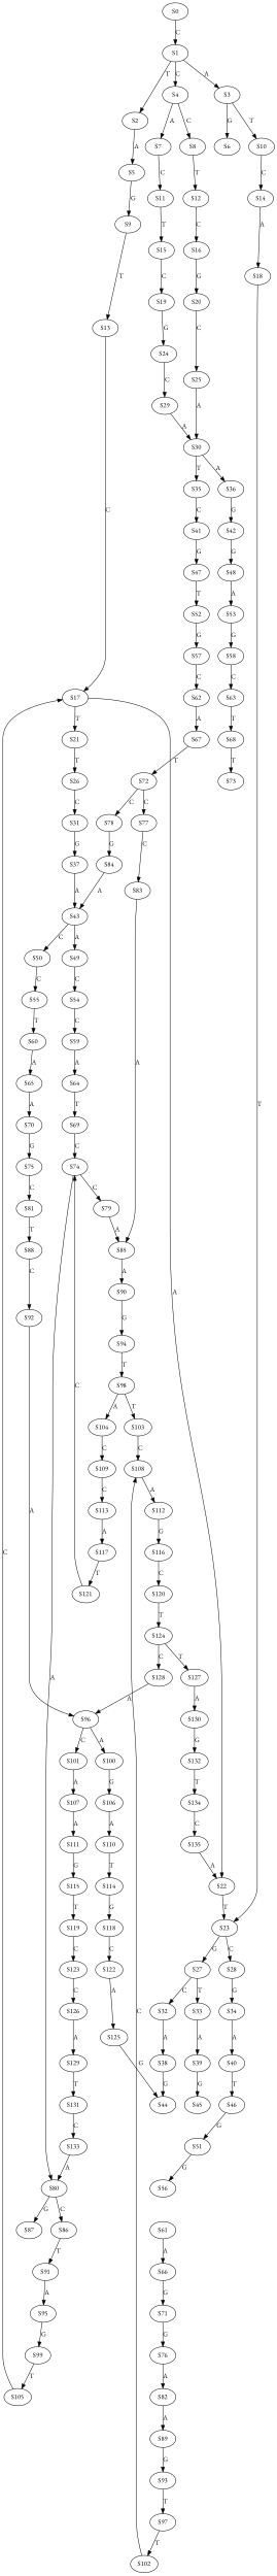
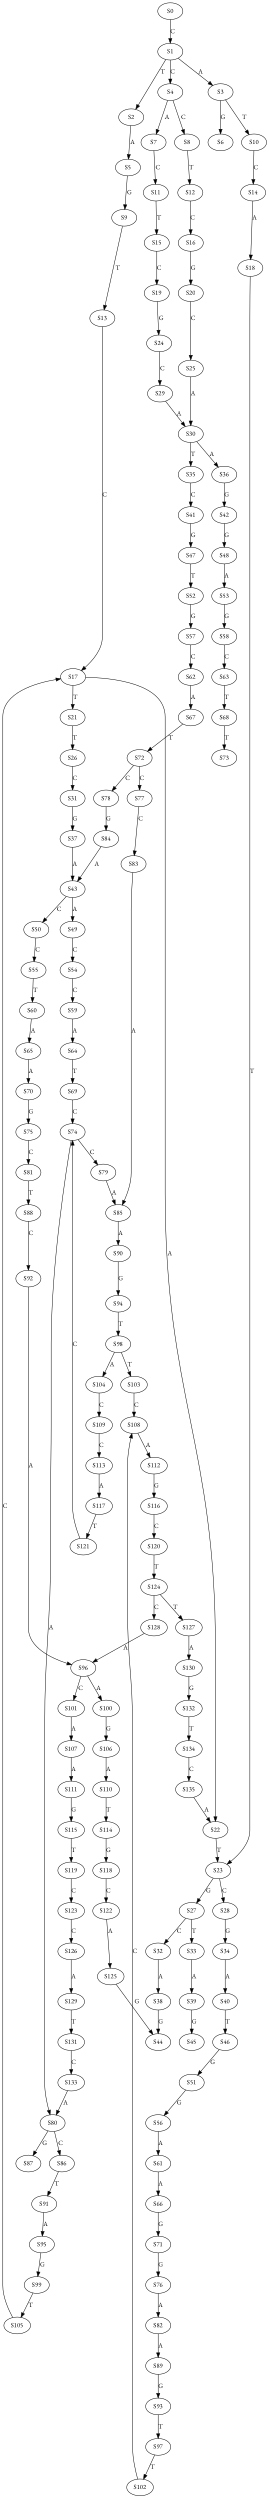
  strict digraph {
    fontname="EB Garamond"
    node [fontname="EB Garamond"]
    edge [fontname="EB Garamond"]
    S0
    S1
    S2
    S3
    S4
    S5
    S6
    S10
    S7
    S8
    S9
    S11
    S12
    S13
    S14
    S15
    S16
    S17
    S18
    S19
    S20
    S21
    S22
    S23
    S24
    S25
    S26
    S27
    S28
    S29
    S30
    S31
    S32
    S33
    S34
    S35
    S36
    S37
    S38
    S39
    S40
    S41
    S42
    S43
    S44
    S45
    S46
    S47
    S48
    S49
    S50
    S51
    S52
    S53
    S54
    S55
    S56
    S57
    S58
    S59
    S60
    S61
    S62
    S63
    S64
    S65
    S66
    S67
    S68
    S69
    S70
    S71
    S72
    S73
    S74
    S75
    S76
    S77
    S78
    S79
    S80
    S81
    S82
    S83
    S84
    S85
    S86
    S87
    S88
    S89
    S90
    S91
    S92
    S93
    S94
    S95
    S96
    S97
    S98
    S99
    S100
    S101
    S102
    S103
    S104
    S105
    S106
    S107
    S108
    S109
    S110
    S111
    S112
    S113
    S114
    S115
    S116
    S117
    S118
    S119
    S120
    S121
    S122
    S123
    S124
    S125
    S126
    S127
    S128
    S129
    S130
    S131
    S132
    S133
    S134
    S135
    S0 -> S1 [label=C]
    S1 -> S2 [label=T]
    S1 -> S3 [label=A]
    S1 -> S4 [label=C]
    S2 -> S5 [label=A]
    S3 -> S6 [label=G]
    S3 -> S10 [label=T]
    S4 -> S7 [label=A]
    S4 -> S8 [label=C]
    S5 -> S9 [label=G]
    S10 -> S14 [label=C]
    S7 -> S11 [label=C]
    S8 -> S12 [label=T]
    S9 -> S13 [label=T]
    S11 -> S15 [label=T]
    S12 -> S16 [label=C]
    S13 -> S17 [label=C]
    S14 -> S18 [label=A]
    S15 -> S19 [label=C]
    S16 -> S20 [label=G]
    S17 -> S21 [label=T]
    S17 -> S22 [label=A]
    S18 -> S23 [label=T]
    S19 -> S24 [label=G]
    S20 -> S25 [label=C]
    S21 -> S26 [label=T]
    S22 -> S23 [label=T]
    S23 -> S27 [label=G]
    S23 -> S28 [label=C]
    S24 -> S29 [label=C]
    S25 -> S30 [label=A]
    S26 -> S31 [label=C]
    S27 -> S32 [label=C]
    S27 -> S33 [label=T]
    S28 -> S34 [label=G]
    S29 -> S30 [label=A]
    S30 -> S35 [label=T]
    S30 -> S36 [label=A]
    S31 -> S37 [label=G]
    S32 -> S38 [label=A]
    S33 -> S39 [label=A]
    S34 -> S40 [label=A]
    S35 -> S41 [label=C]
    S36 -> S42 [label=G]
    S37 -> S43 [label=A]
    S38 -> S44 [label=G]
    S39 -> S45 [label=G]
    S40 -> S46 [label=T]
    S41 -> S47 [label=G]
    S42 -> S48 [label=G]
    S43 -> S49 [label=A]
    S43 -> S50 [label=C]
    S46 -> S51 [label=G]
    S47 -> S52 [label=T]
    S48 -> S53 [label=A]
    S49 -> S54 [label=C]
    S50 -> S55 [label=C]
    S51 -> S56 [label=G]
    S52 -> S57 [label=G]
    S53 -> S58 [label=G]
    S54 -> S59 [label=C]
    S55 -> S60 [label=T]
+   S56 -> S61 [label=A]
    S57 -> S62 [label=C]
    S58 -> S63 [label=C]
    S59 -> S64 [label=A]
    S60 -> S65 [label=A]
    S61 -> S66 [label=A]
    S62 -> S67 [label=A]
    S63 -> S68 [label=T]
    S64 -> S69 [label=T]
    S65 -> S70 [label=A]
    S66 -> S71 [label=G]
    S67 -> S72 [label=T]
    S68 -> S73 [label=T]
    S69 -> S74 [label=C]
    S70 -> S75 [label=G]
    S71 -> S76 [label=G]
    S72 -> S77 [label=C]
    S72 -> S78 [label=C]
    S74 -> S79 [label=C]
    S74 -> S80 [label=A]
    S75 -> S81 [label=C]
    S76 -> S82 [label=A]
    S77 -> S83 [label=C]
    S78 -> S84 [label=G]
    S79 -> S85 [label=A]
    S80 -> S86 [label=C]
    S80 -> S87 [label=G]
    S81 -> S88 [label=T]
    S82 -> S89 [label=A]
    S83 -> S85 [label=A]
    S84 -> S43 [label=A]
    S85 -> S90 [label=A]
    S86 -> S91 [label=T]
    S88 -> S92 [label=C]
    S89 -> S93 [label=G]
    S90 -> S94 [label=G]
    S91 -> S95 [label=A]
    S92 -> S96 [label=A]
    S93 -> S97 [label=T]
    S94 -> S98 [label=T]
    S95 -> S99 [label=G]
    S96 -> S100 [label=A]
    S96 -> S101 [label=C]
    S97 -> S102 [label=T]
    S98 -> S103 [label=T]
    S98 -> S104 [label=A]
    S99 -> S105 [label=T]
    S100 -> S106 [label=G]
    S101 -> S107 [label=A]
    S102 -> S108 [label=C]
    S103 -> S108 [label=C]
    S104 -> S109 [label=C]
    S105 -> S17 [label=C]
    S106 -> S110 [label=A]
    S107 -> S111 [label=A]
    S108 -> S112 [label=A]
    S109 -> S113 [label=C]
    S110 -> S114 [label=T]
    S111 -> S115 [label=G]
    S112 -> S116 [label=G]
    S113 -> S117 [label=A]
    S114 -> S118 [label=G]
    S115 -> S119 [label=T]
    S116 -> S120 [label=C]
    S117 -> S121 [label=T]
    S118 -> S122 [label=C]
    S119 -> S123 [label=C]
    S120 -> S124 [label=T]
    S121 -> S74 [label=C]
    S122 -> S125 [label=A]
    S123 -> S126 [label=C]
    S124 -> S127 [label=T]
    S124 -> S128 [label=C]
    S125 -> S44 [label=G]
    S126 -> S129 [label=A]
    S127 -> S130 [label=A]
    S128 -> S96 [label=A]
    S129 -> S131 [label=T]
    S130 -> S132 [label=G]
    S131 -> S133 [label=C]
    S132 -> S134 [label=T]
    S133 -> S80 [label=A]
    S134 -> S135 [label=C]
    S135 -> S22 [label=A]
  }
